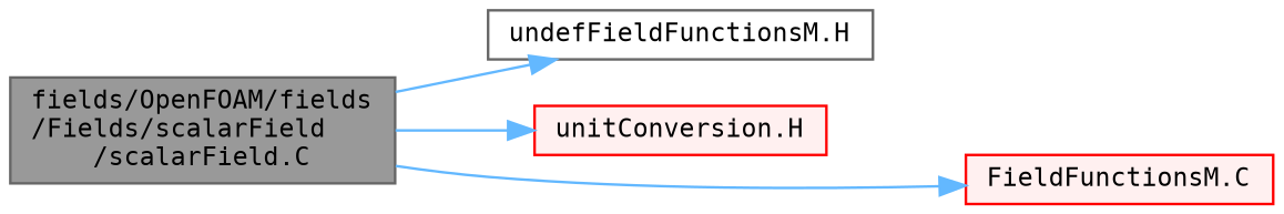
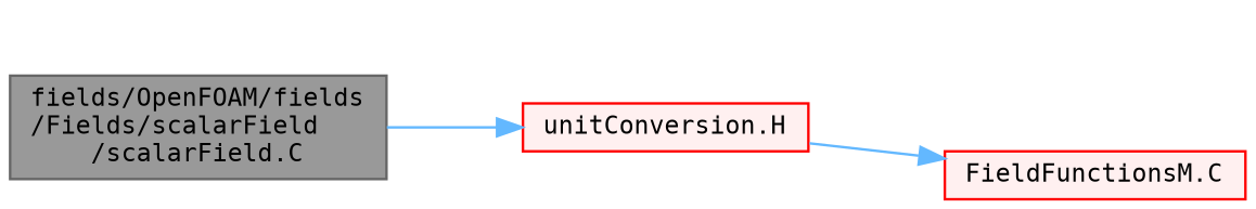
  digraph {
    fontname="DejaVu Sans Mono"
    rankdir=LR
    node [color=red fillcolor="#FFF0F0" fontname="DejaVu Sans Mono" fontsize=10 shape=box style=filled]
    edge [color=steelblue1 fontname="DejaVu Sans Mono" fontsize=10 labelfontname=Helvetica labelfontsize=10 style=solid]
    n1 [color=gray40 fillcolor=grey60 fontcolor=black height=0.2 label="fields/OpenFOAM/fields\l/Fields/scalarField\l/scalarField.C" width=0.4]
-   n2 [color=grey40 fillcolor=white height=0.2 label="undefFieldFunctionsM.H" width=0.4]
    n3 [height=0.2 label="unitConversion.H" width=0.4]
    n4 [height=0.2 label="FieldFunctionsM.C" width=0.4]
-   n1 -> n2
    n1 -> n3
-   n1 -> n4
+   n3 -> n4
  }
